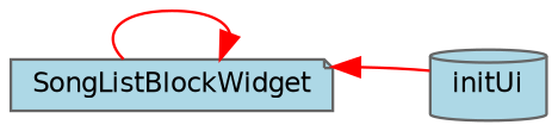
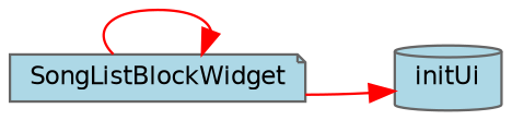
  digraph {
    rankdir=LR
    node [fillcolor=lightblue fontname=Helvetica fontsize=10 style=filled]
    edge [color=red fontname=Helvetica fontsize=10 labelfontname=Helvetica labelfontsize=10 style=solid]
    n1 [color=gray40 fontcolor=black height=0.2 label=SongListBlockWidget shape=note width=0.4]
    n2 [color=grey40 height=0.2 label=initUi shape=cylinder width=0.4]
    n1 -> n1
-   n2 -> n1
+   n1 -> n2
  }
